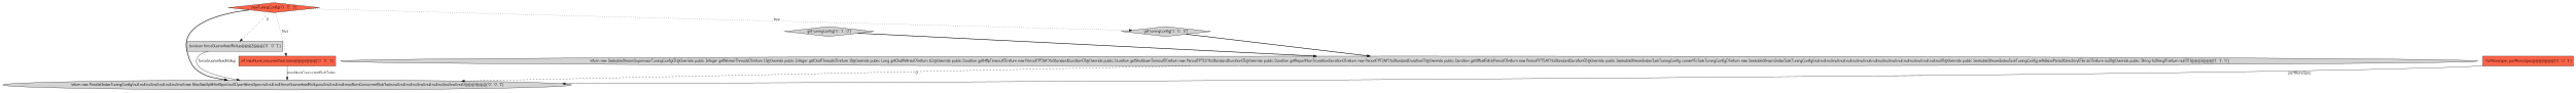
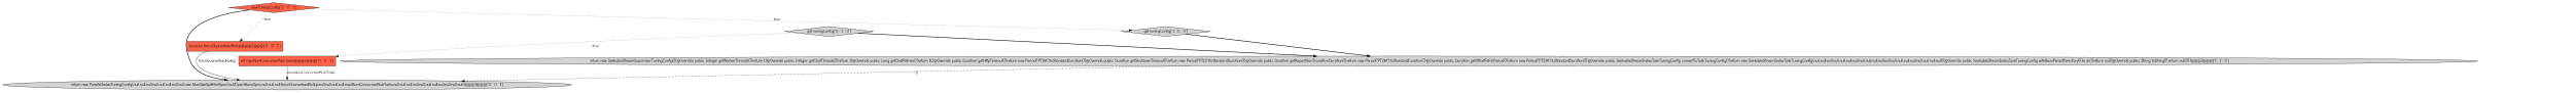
  digraph {
    fontname="Comic Neue"
    node [fillcolor=lightgray fontname="Comic Neue" shape=diamond style=filled]
    edge [fontname="Comic Neue" style=bold]
    n1 [label="return new ParallelIndexTuningConfig(null,null,null,null,null,null,null,null,new MaxSizeSplitHintSpec(null,1),partitionsSpec,null,null,null,forceGuaranteedRollup,null,null,null,null,maxNumConcurrentSubTasks,null,null,null,null,null,null,null,null,null,null,null)@@@3@@@['0', '0', '1']" shape=ellipse]
    n2 [label="return new SeekableStreamSupervisorTuningConfig(){@Override public Integer getWorkerThreads(){return 1}@Override public Integer getChatThreads(){return 1}@Override public Long getChatRetries(){return 1L}@Override public Duration getHttpTimeout(){return new Period(\"PT1M\").toStandardDuration()}@Override public Duration getShutdownTimeout(){return new Period(\"PT1S\").toStandardDuration()}@Override public Duration getRepartitionTransitionDuration(){return new Period(\"PT2M\").toStandardDuration()}@Override public Duration getOffsetFetchPeriod(){return new Period(\"PT5M\").toStandardDuration()}@Override public SeekableStreamIndexTaskTuningConfig convertToTaskTuningConfig(){return new SeekableStreamIndexTaskTuningConfig(null,null,null,null,null,null,null,null,null,null,null,null,null,null,null,null,null,null,null,null){@Override public SeekableStreamIndexTaskTuningConfig withBasePersistDirectory(File dir){return null}@Override public String toString(){return null}}}}@@@3@@@['1', '1', '0']" shape=ellipse]
    n3 [fillcolor=tomato label="newTuningConfig['0', '0', '1']"]
-   n4 [label="boolean forceGuaranteedRollup@@@2@@@['0', '0', '1']" shape=box]
+   n4 [fillcolor=tomato label="boolean forceGuaranteedRollup@@@2@@@['0', '0', '1']" shape=box]
    n5 [fillcolor=tomato label="int maxNumConcurrentSubTasks@@@2@@@['0', '0', '1']" shape=box]
    n6 [label="getTuningConfig['1', '0', '0']"]
-   n7 [fillcolor=tomato label="PartitionsSpec partitionsSpec@@@2@@@['0', '0', '1']" shape=box]
    n8 [label="getTuningConfig['0', '1', '0']"]
    n2 -> n1 [label=0 style=dashed]
    n3 -> n1
-   n3 -> n4 [label=0 style=dotted]
-   n3 -> n5 [label=true style=dotted]
+   n3 -> n4 [label=true style=dotted]
+   n8 -> n5 [label=true style=dotted]
    n3 -> n6 [label=true style=dotted]
    n4 -> n1 [label=forceGuaranteedRollup style=solid]
    n5 -> n1 [label=maxNumConcurrentSubTasks style=solid]
    n6 -> n2
-   n7 -> n1 [label=partitionsSpec style=solid]
    n8 -> n2
  }
